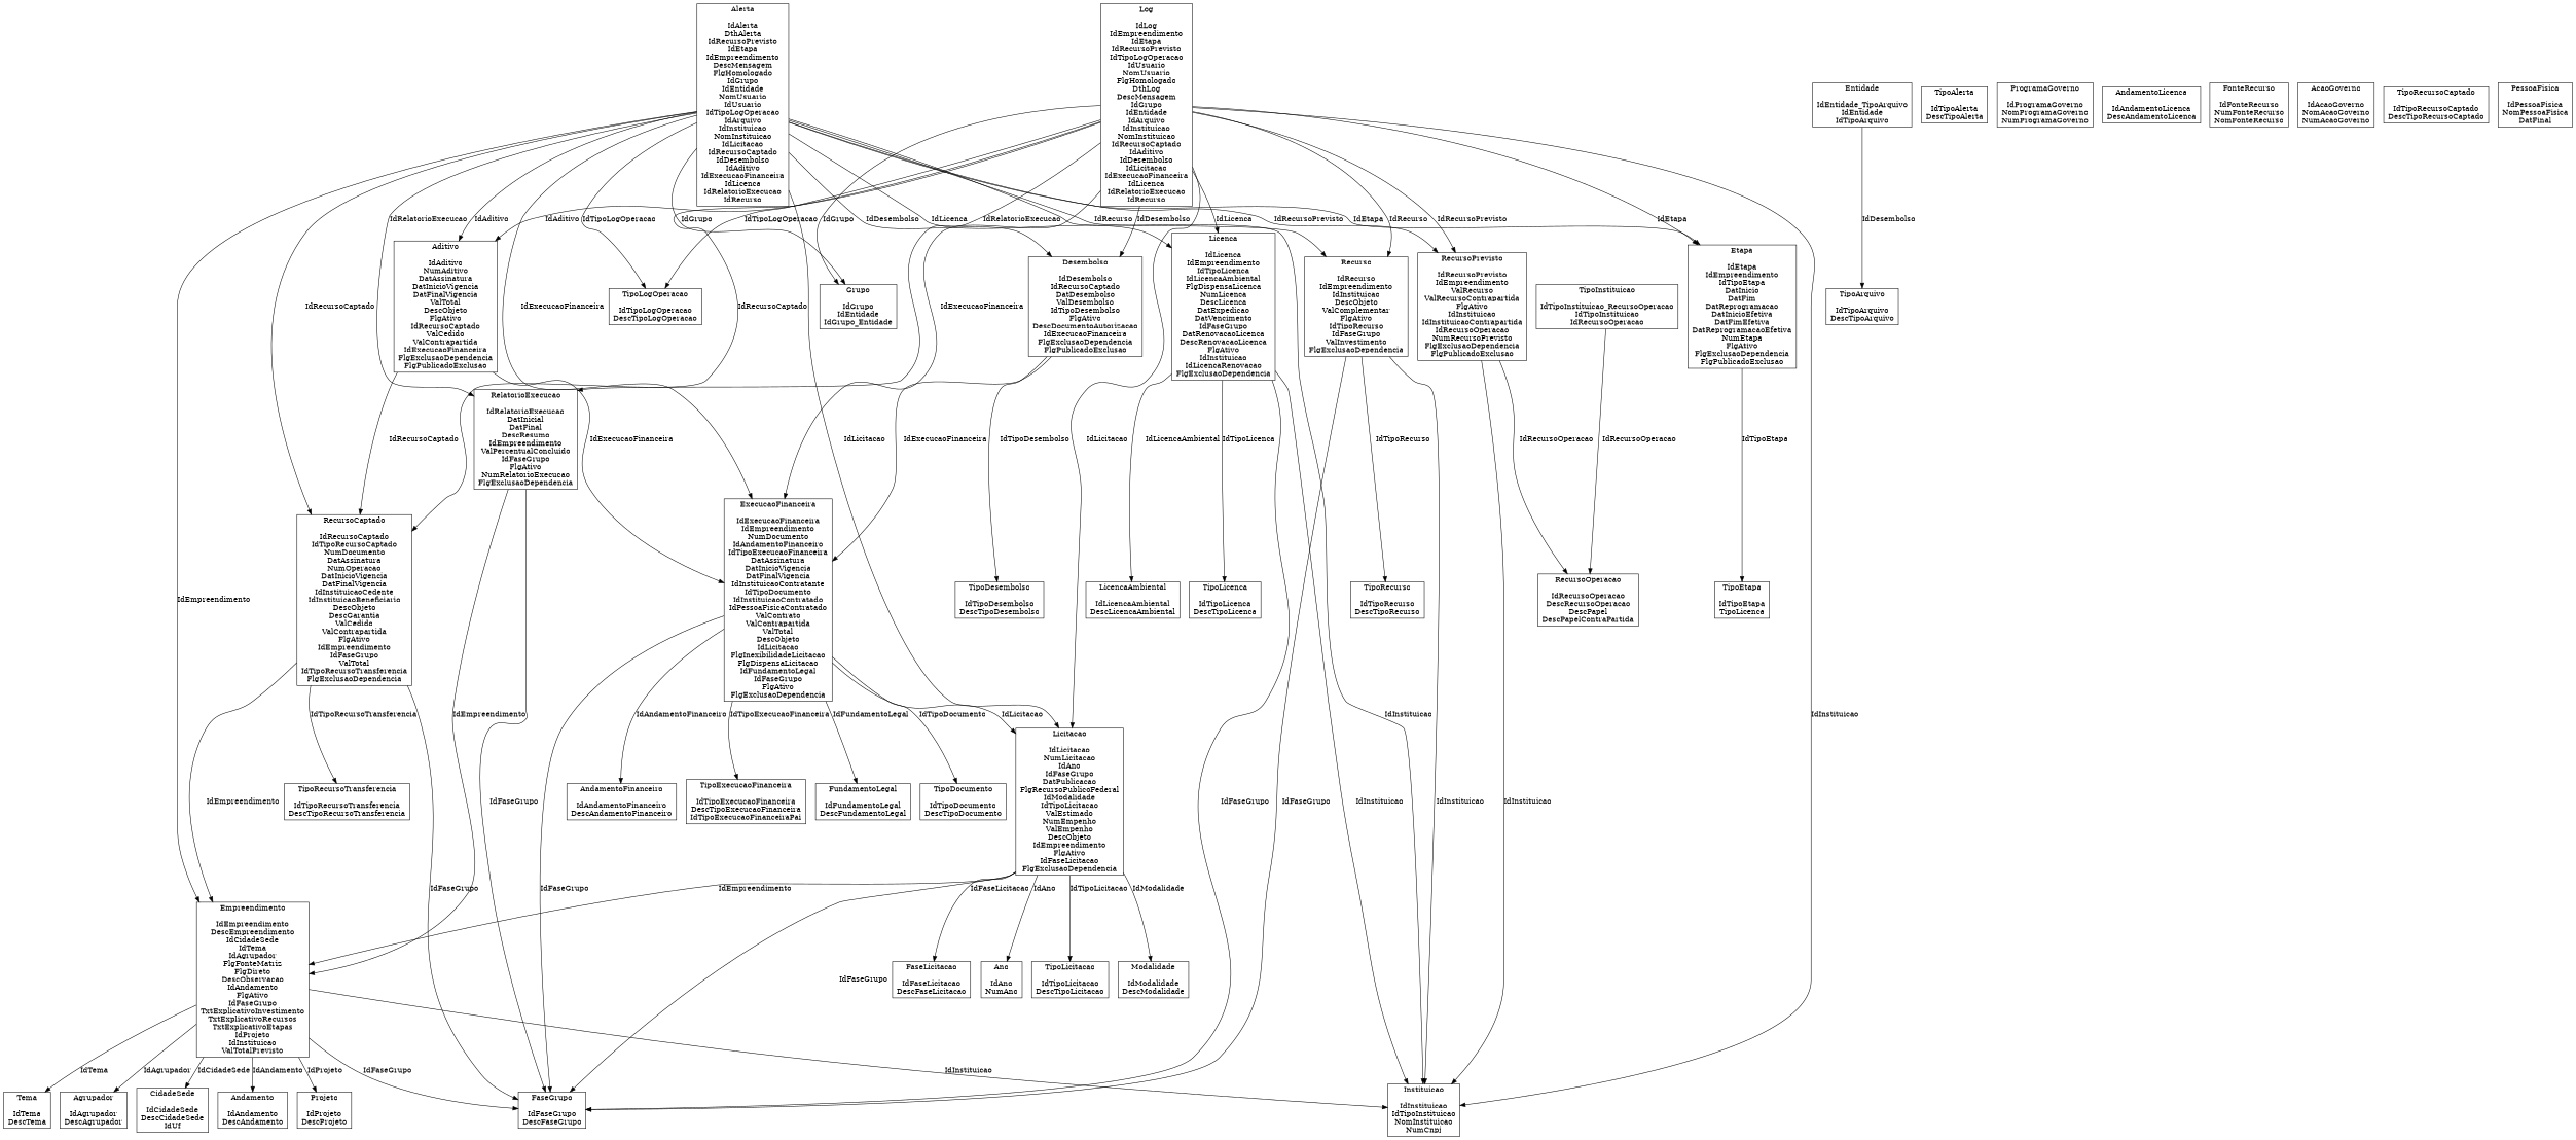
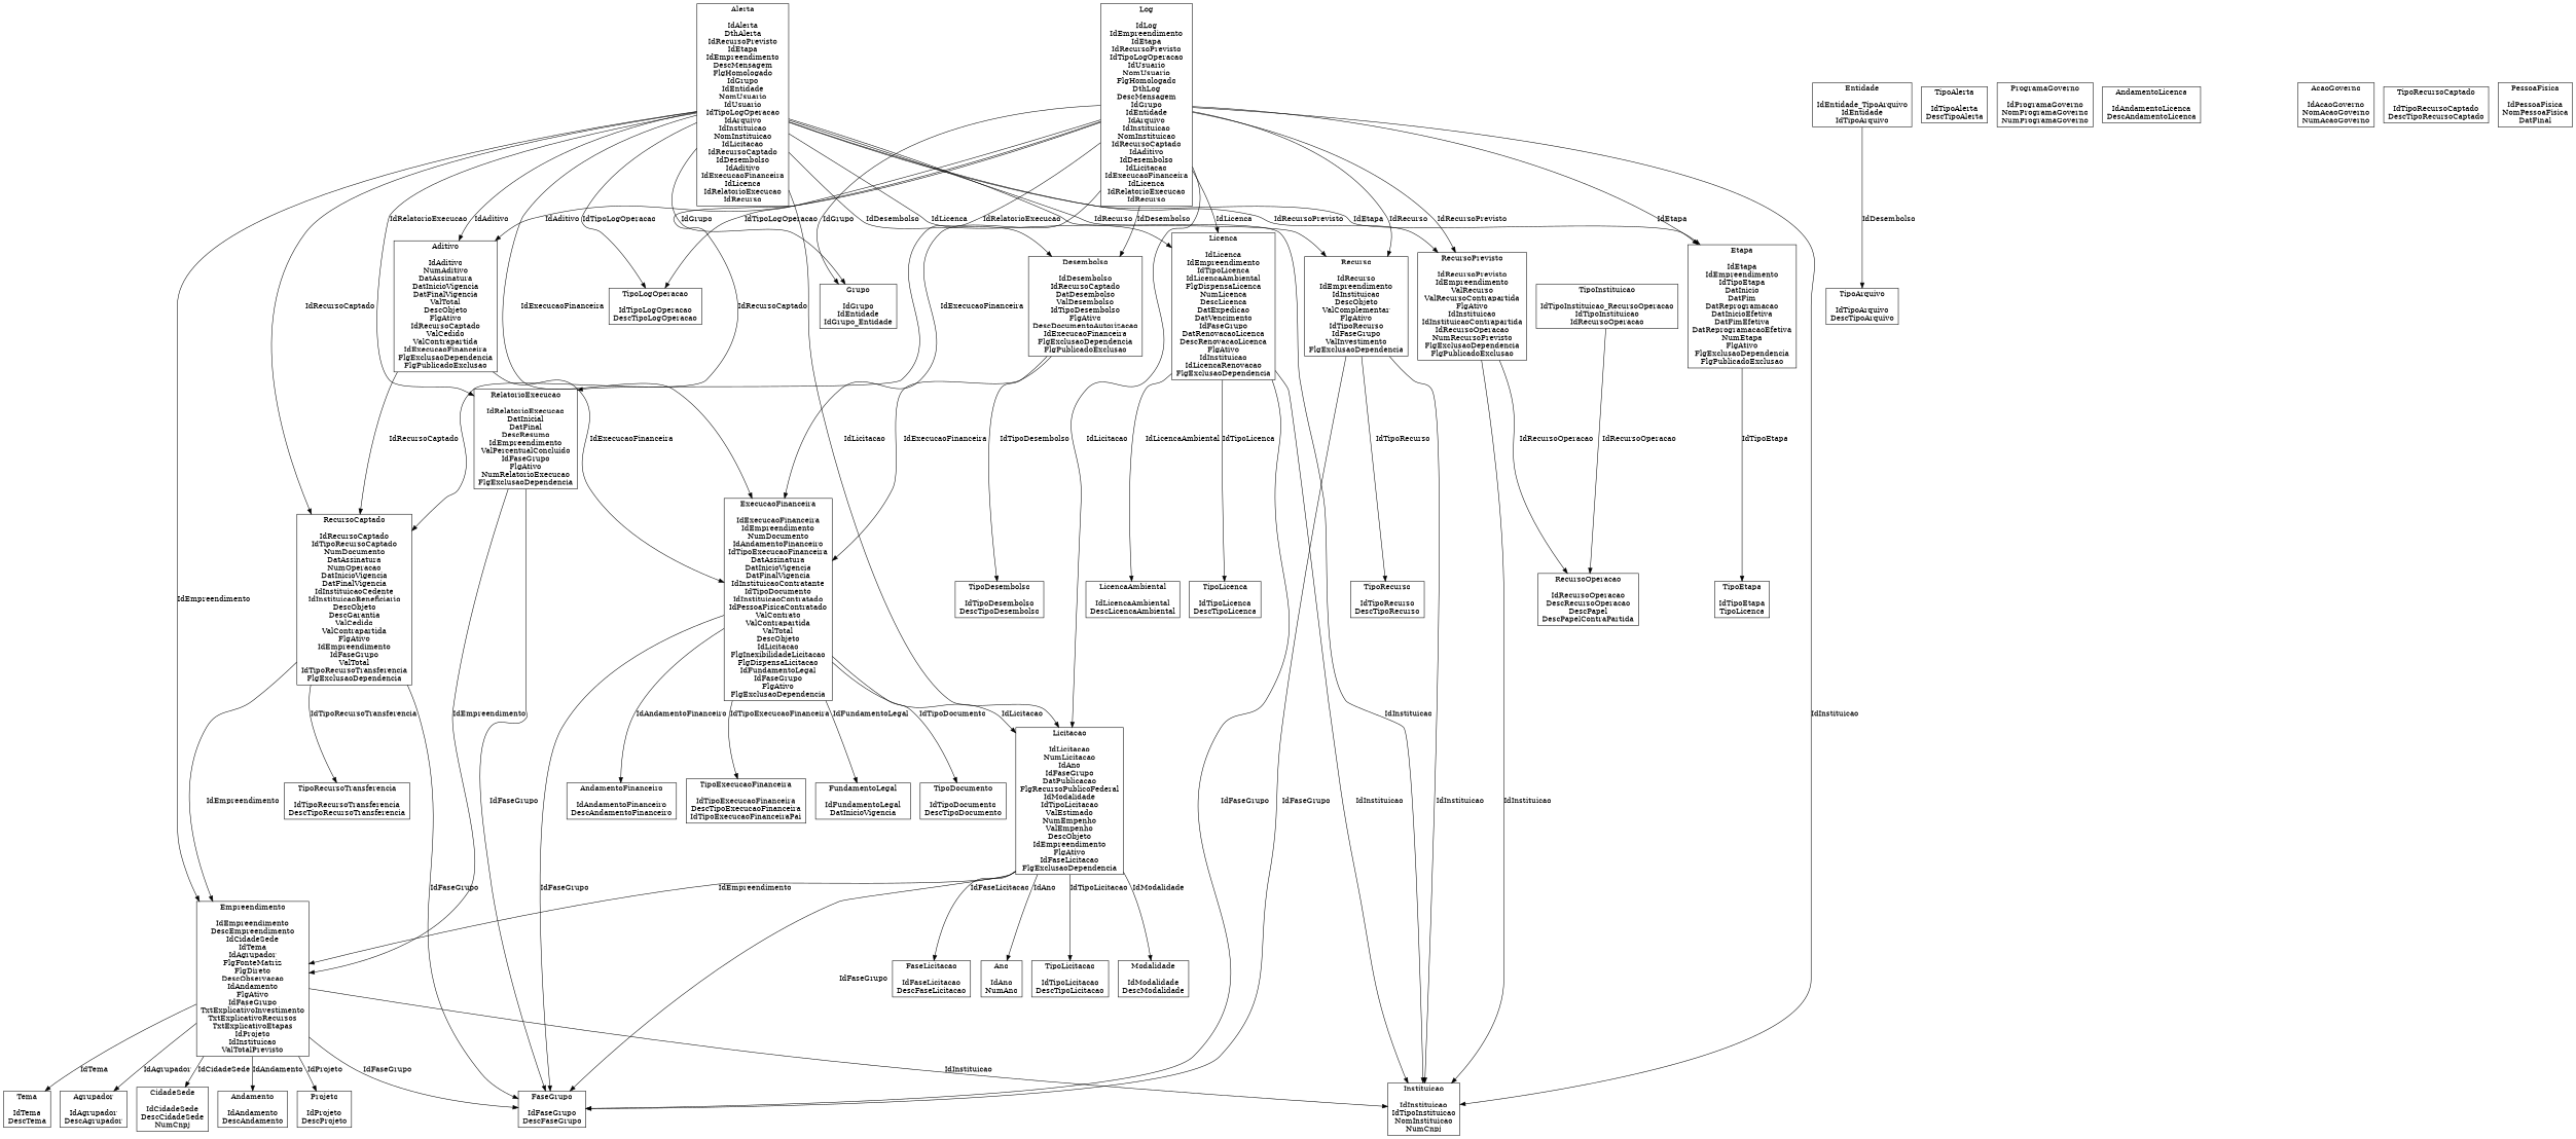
  digraph {
    node [shape=rectangle]
    n1 [label="RecursoPrevisto\n\nIdRecursoPrevisto\nIdEmpreendimento\nValRecurso\nValRecursoContrapartida\nFlgAtivo\nIdInstituicao\nIdInstituicaoContrapartida\nIdRecursoOperacao\nNumRecursoPrevisto\nFlgExclusaoDependencia\nFlgPublicadoExclusao\n"]
    n2 [label="Instituicao\n\nIdInstituicao\nIdTipoInstituicao\nNomInstituicao\nNumCnpj\n"]
    n3 [label="RecursoOperacao\n\nIdRecursoOperacao\nDescRecursoOperacao\nDescPapel\nDescPapelContraPartida\n"]
    n4 [label="FaseLicitacao\n\nIdFaseLicitacao\nDescFaseLicitacao\n"]
-   n5 [label="CidadeSede\n\nIdCidadeSede\nDescCidadeSede\nIdUf\n"]
+   n5 [label="CidadeSede\n\nIdCidadeSede\nDescCidadeSede\nNumCnpj\n"]
    n6 [label="TipoLicenca\n\nIdTipoLicenca\nDescTipoLicenca\n"]
    n7 [label="Licenca\n\nIdLicenca\nIdEmpreendimento\nIdTipoLicenca\nIdLicencaAmbiental\nFlgDispensaLicenca\nNumLicenca\nDescLicenca\nDatExpedicao\nDatVencimento\nIdFaseGrupo\nDatRenovacaoLicenca\nDescRenovacaoLicenca\nFlgAtivo\nIdInstituicao\nIdLicencaRenovacao\nFlgExclusaoDependencia\n"]
    n8 [label="FaseGrupo\n\nIdFaseGrupo\nDescFaseGrupo\n"]
    n9 [label="LicencaAmbiental\n\nIdLicencaAmbiental\nDescLicencaAmbiental\n"]
    n10 [label="Andamento\n\nIdAndamento\nDescAndamento\n"]
    n11 [label="TipoEtapa\n\nIdTipoEtapa\nTipoLicenca\n"]
    n12 [label="AndamentoFinanceiro\n\nIdAndamentoFinanceiro\nDescAndamentoFinanceiro\n"]
    n13 [label="Grupo\n\nIdGrupo\nIdEntidade\nIdGrupo_Entidade\n"]
    n14 [label="Ano\n\nIdAno\nNumAno\n"]
    n15 [label="RecursoCaptado\n\nIdRecursoCaptado\nIdTipoRecursoCaptado\nNumDocumento\nDatAssinatura\nNumOperacao\nDatInicioVigencia\nDatFinalVigencia\nIdInstituicaoCedente\nIdInstituicaoBeneficiario\nDescObjeto\nDescGarantia\nValCedido\nValContrapartida\nFlgAtivo\nIdEmpreendimento\nIdFaseGrupo\nValTotal\nIdTipoRecursoTransferencia\nFlgExclusaoDependencia\n"]
    n16 [label="Empreendimento\n\nIdEmpreendimento\nDescEmpreendimento\nIdCidadeSede\nIdTema\nIdAgrupador\nFlgFonteMatriz\nFlgDireto\nDescObservacao\nIdAndamento\nFlgAtivo\nIdFaseGrupo\nTxtExplicativoInvestimento\nTxtExplicativoRecursos\nTxtExplicativoEtapas\nIdProjeto\nIdInstituicao\nValTotalPrevisto\n"]
    n17 [label="TipoRecursoTransferencia\n\nIdTipoRecursoTransferencia\nDescTipoRecursoTransferencia\n"]
    n18 [label="Projeto\n\nIdProjeto\nDescProjeto\n"]
    n19 [label="Tema\n\nIdTema\nDescTema\n"]
    n20 [label="Agrupador\n\nIdAgrupador\nDescAgrupador\n"]
    n21 [label="TipoArquivo\n\nIdTipoArquivo\nDescTipoArquivo\n"]
    n22 [label="TipoLogOperacao\n\nIdTipoLogOperacao\nDescTipoLogOperacao\n"]
    n23 [label="Etapa\n\nIdEtapa\nIdEmpreendimento\nIdTipoEtapa\nDatInicio\nDatFim\nDatReprogramacao\nDatInicioEfetiva\nDatFimEfetiva\nDatReprogramacaoEfetiva\nNumEtapa\nFlgAtivo\nFlgExclusaoDependencia\nFlgPublicadoExclusao\n"]
    n24 [label="TipoAlerta\n\nIdTipoAlerta\nDescTipoAlerta\n"]
    n25 [label="Licitacao\n\nIdLicitacao\nNumLicitacao\nIdAno\nIdFaseGrupo\nDatPublicacao\nFlgRecursoPublicoFederal\nIdModalidade\nIdTipoLicitacao\nValEstimado\nNumEmpenho\nValEmpenho\nDescObjeto\nIdEmpreendimento\nFlgAtivo\nIdFaseLicitacao\nFlgExclusaoDependencia\n"]
    n26 [label="TipoLicitacao\n\nIdTipoLicitacao\nDescTipoLicitacao\n"]
    n27 [label="Modalidade\n\nIdModalidade\nDescModalidade\n"]
    n28 [label="RelatorioExecucao\n\nIdRelatorioExecucao\nDatInicial\nDatFinal\nDescResumo\nIdEmpreendimento\nValPercentualConcluido\nIdFaseGrupo\nFlgAtivo\nNumRelatorioExecucao\nFlgExclusaoDependencia\n"]
    n29 [label="ProgramaGoverno\n\nIdProgramaGoverno\nNomProgramaGoverno\nNumProgramaGoverno\n"]
    n30 [label="TipoExecucaoFinanceira\n\nIdTipoExecucaoFinanceira\nDescTipoExecucaoFinanceira\nIdTipoExecucaoFinanceiraPai\n"]
    n31 [label="TipoRecurso\n\nIdTipoRecurso\nDescTipoRecurso\n"]
    n32 [label="TipoInstituicao\n\nIdTipoInstituicao_RecursoOperacao\nIdTipoInstituicao\nIdRecursoOperacao\n"]
    n33 [label="Recurso\n\nIdRecurso\nIdEmpreendimento\nIdInstituicao\nDescObjeto\nValComplementar\nFlgAtivo\nIdTipoRecurso\nIdFaseGrupo\nValInvestimento\nFlgExclusaoDependencia\n"]
    n34 [label="TipoDesembolso\n\nIdTipoDesembolso\nDescTipoDesembolso\n"]
    n35 [label="AndamentoLicenca\n\nIdAndamentoLicenca\nDescAndamentoLicenca\n"]
-   n36 [label="FonteRecurso\n\nIdFonteRecurso\nNumFonteRecurso\nNomFonteRecurso\n"]
    n37 [label="Log\n\nIdLog\nIdEmpreendimento\nIdEtapa\nIdRecursoPrevisto\nIdTipoLogOperacao\nIdUsuario\nNomUsuario\nFlgHomologado\nDthLog\nDescMensagem\nIdGrupo\nIdEntidade\nIdArquivo\nIdInstituicao\nNomInstituicao\nIdRecursoCaptado\nIdAditivo\nIdDesembolso\nIdLicitacao\nIdExecucaoFinanceira\nIdLicenca\nIdRelatorioExecucao\nIdRecurso\n"]
    n38 [label="Desembolso\n\nIdDesembolso\nIdRecursoCaptado\nDatDesembolso\nValDesembolso\nIdTipoDesembolso\nFlgAtivo\nDescDocumentoAutorizacao\nIdExecucaoFinanceira\nFlgExclusaoDependencia\nFlgPublicadoExclusao\n"]
    n39 [label="ExecucaoFinanceira\n\nIdExecucaoFinanceira\nIdEmpreendimento\nNumDocumento\nIdAndamentoFinanceiro\nIdTipoExecucaoFinanceira\nDatAssinatura\nDatInicioVigencia\nDatFinalVigencia\nIdInstituicaoContratante\nIdTipoDocumento\nIdInstituicaoContratado\nIdPessoaFisicaContratado\nValContrato\nValContrapartida\nValTotal\nDescObjeto\nIdLicitacao\nFlgInexibilidadeLicitacao\nFlgDispensaLicitacao\nIdFundamentoLegal\nIdFaseGrupo\nFlgAtivo\nFlgExclusaoDependencia\n"]
    n40 [label="Aditivo\n\nIdAditivo\nNumAditivo\nDatAssinatura\nDatInicioVigencia\nDatFinalVigencia\nValTotal\nDescObjeto\nFlgAtivo\nIdRecursoCaptado\nValCedido\nValContrapartida\nIdExecucaoFinanceira\nFlgExclusaoDependencia\nFlgPublicadoExclusao\n"]
-   n41 [label="FundamentoLegal\n\nIdFundamentoLegal\nDescFundamentoLegal\n"]
+   n41 [label="FundamentoLegal\n\nIdFundamentoLegal\nDatInicioVigencia\n"]
    n42 [label="TipoDocumento\n\nIdTipoDocumento\nDescTipoDocumento\n"]
    n43 [label="AcaoGoverno\n\nIdAcaoGoverno\nNomAcaoGoverno\nNumAcaoGoverno\n"]
    n44 [label="Entidade\n\nIdEntidade_TipoArquivo\nIdEntidade\nIdTipoArquivo\n"]
    n45 [label="TipoRecursoCaptado\n\nIdTipoRecursoCaptado\nDescTipoRecursoCaptado\n"]
    n46 [label="PessoaFisica\n\nIdPessoaFisica\nNomPessoaFisica\nDatFinal\n"]
    n47 [label="Alerta\n\nIdAlerta\nDthAlerta\nIdRecursoPrevisto\nIdEtapa\nIdEmpreendimento\nDescMensagem\nFlgHomologado\nIdGrupo\nIdEntidade\nNomUsuario\nIdUsuario\nIdTipoLogOperacao\nIdArquivo\nIdInstituicao\nNomInstituicao\nIdLicitacao\nIdRecursoCaptado\nIdDesembolso\nIdAditivo\nIdExecucaoFinanceira\nIdLicenca\nIdRelatorioExecucao\nIdRecurso\n"]
    n1 -> n2 [label=IdInstituicao]
    n1 -> n3 [label=IdRecursoOperacao]
    n7 -> n2 [label=IdInstituicao]
    n7 -> n6 [label=IdTipoLicenca]
    n7 -> n8 [label=IdFaseGrupo]
    n7 -> n9 [label=IdLicencaAmbiental]
    n15 -> n8 [label=IdFaseGrupo]
    n15 -> n16 [label=IdEmpreendimento]
    n15 -> n17 [label=IdTipoRecursoTransferencia]
    n16 -> n2 [label=IdInstituicao]
    n16 -> n5 [label=IdCidadeSede]
    n16 -> n8 [label=IdFaseGrupo]
    n16 -> n10 [label=IdAndamento]
    n16 -> n18 [label=IdProjeto]
    n16 -> n19 [label=IdTema]
    n16 -> n20 [label=IdAgrupador]
    n23 -> n11 [label=IdTipoEtapa]
    n25 -> n4 [label=IdFaseLicitacao]
    n25 -> n8 [label=IdFaseGrupo]
    n25 -> n14 [label=IdAno]
    n25 -> n16 [label=IdEmpreendimento]
    n25 -> n26 [label=IdTipoLicitacao]
    n25 -> n27 [label=IdModalidade]
    n28 -> n8 [label=IdFaseGrupo]
    n28 -> n16 [label=IdEmpreendimento]
    n32 -> n3 [label=IdRecursoOperacao]
    n33 -> n2 [label=IdInstituicao]
    n33 -> n8 [label=IdFaseGrupo]
    n33 -> n31 [label=IdTipoRecurso]
    n37 -> n1 [label=IdRecursoPrevisto]
    n37 -> n2 [label=IdInstituicao]
    n37 -> n7 [label=IdLicenca]
    n37 -> n13 [label=IdGrupo]
    n37 -> n15 [label=IdRecursoCaptado]
    n37 -> n22 [label=IdTipoLogOperacao]
    n37 -> n23 [label=IdEtapa]
    n37 -> n25 [label=IdLicitacao]
    n37 -> n28 [label=IdRelatorioExecucao]
    n37 -> n33 [label=IdRecurso]
    n37 -> n38 [label=IdDesembolso]
    n37 -> n39 [label=IdExecucaoFinanceira]
    n37 -> n40 [label=IdAditivo]
    n38 -> n34 [label=IdTipoDesembolso]
    n38 -> n39 [label=IdExecucaoFinanceira]
    n39 -> n8 [label=IdFaseGrupo]
    n39 -> n12 [label=IdAndamentoFinanceiro]
    n39 -> n25 [label=IdLicitacao]
    n39 -> n30 [label=IdTipoExecucaoFinanceira]
    n39 -> n41 [label=IdFundamentoLegal]
    n39 -> n42 [label=IdTipoDocumento]
    n40 -> n15 [label=IdRecursoCaptado]
    n40 -> n39 [label=IdExecucaoFinanceira]
    n44 -> n21 [label=IdDesembolso]
    n47 -> n1 [label=IdRecursoPrevisto]
    n47 -> n2 [label=IdInstituicao]
    n47 -> n7 [label=IdLicenca]
    n47 -> n13 [label=IdGrupo]
    n47 -> n15 [label=IdRecursoCaptado]
    n47 -> n16 [label=IdEmpreendimento]
    n47 -> n22 [label=IdTipoLogOperacao]
    n47 -> n23 [label=IdEtapa]
    n47 -> n25 [label=IdLicitacao]
    n47 -> n28 [label=IdRelatorioExecucao]
    n47 -> n33 [label=IdRecurso]
    n47 -> n38 [label=IdDesembolso]
    n47 -> n39 [label=IdExecucaoFinanceira]
    n47 -> n40 [label=IdAditivo]
  }
